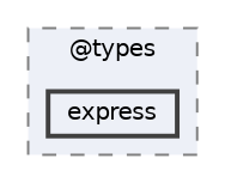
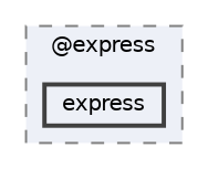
  digraph {
    compound=true
    n1 [color=grey25 fillcolor="#edf0f7" fontname=Helvetica fontsize=10 height=0.2 label=express shape=box style="filled,bold" width=0.4]
    subgraph cluster_1 {
      bgcolor="#edf0f7"
      fontname=Helvetica
      fontsize=10
-     label="@types"
+     label="@express"
      pencolor=grey50
      style="filled,dashed"
      n1
    }
  }
